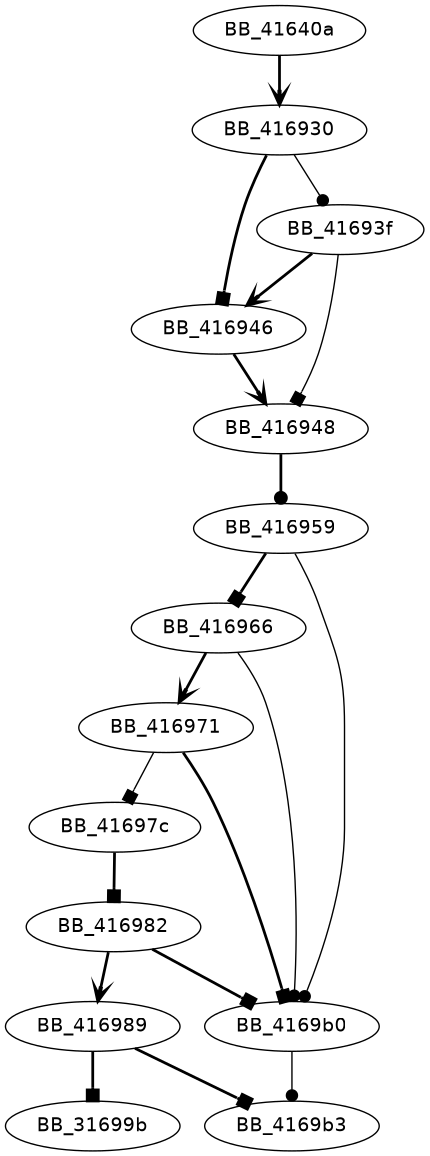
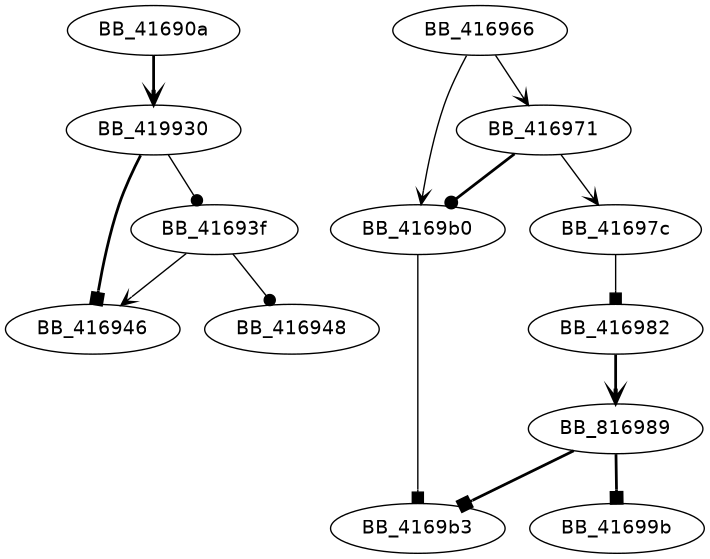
  digraph {
    fontname="DejaVu Sans"
    node [fontname="DejaVu Sans"]
    edge [arrowhead=box fontname="DejaVu Sans" style=bold]
-   BB_41690a [label=BB_41640a]
-   BB_416930
+   BB_41690a
+   BB_416930 [label=BB_419930]
    BB_41693f
    BB_416946
    BB_416948
-   BB_416959
    BB_416966
    BB_4169b0
    BB_416971
    BB_4169b3
    BB_41697c
    BB_416982
-   BB_416989
-   BB_41699b [label=BB_31699b]
+   BB_416989 [label=BB_816989]
+   BB_41699b
    BB_41690a -> BB_416930 [arrowhead=vee]
    BB_416930 -> BB_41693f [arrowhead=dot style=solid]
    BB_416930 -> BB_416946
-   BB_41693f -> BB_416946 [arrowhead=vee]
-   BB_41693f -> BB_416948 [style=solid]
-   BB_416946 -> BB_416948 [arrowhead=vee]
-   BB_416948 -> BB_416959 [arrowhead=dot]
-   BB_416959 -> BB_416966
-   BB_416959 -> BB_4169b0 [arrowhead=dot style=solid]
-   BB_416966 -> BB_4169b0 [arrowhead=dot style=solid]
-   BB_416966 -> BB_416971 [arrowhead=vee]
-   BB_4169b0 -> BB_4169b3 [arrowhead=dot style=solid]
-   BB_416971 -> BB_4169b0
-   BB_416971 -> BB_41697c [style=solid]
-   BB_41697c -> BB_416982
-   BB_416982 -> BB_4169b0
+   BB_41693f -> BB_416946 [arrowhead=vee style=solid]
+   BB_41693f -> BB_416948 [arrowhead=dot style=solid]
+   BB_416966 -> BB_4169b0 [arrowhead=vee style=solid]
+   BB_416966 -> BB_416971 [arrowhead=vee style=solid]
+   BB_4169b0 -> BB_4169b3 [style=solid]
+   BB_416971 -> BB_4169b0 [arrowhead=dot]
+   BB_416971 -> BB_41697c [arrowhead=vee style=solid]
+   BB_41697c -> BB_416982 [style=solid]
    BB_416982 -> BB_416989 [arrowhead=vee]
    BB_416989 -> BB_4169b3
    BB_416989 -> BB_41699b
  }
